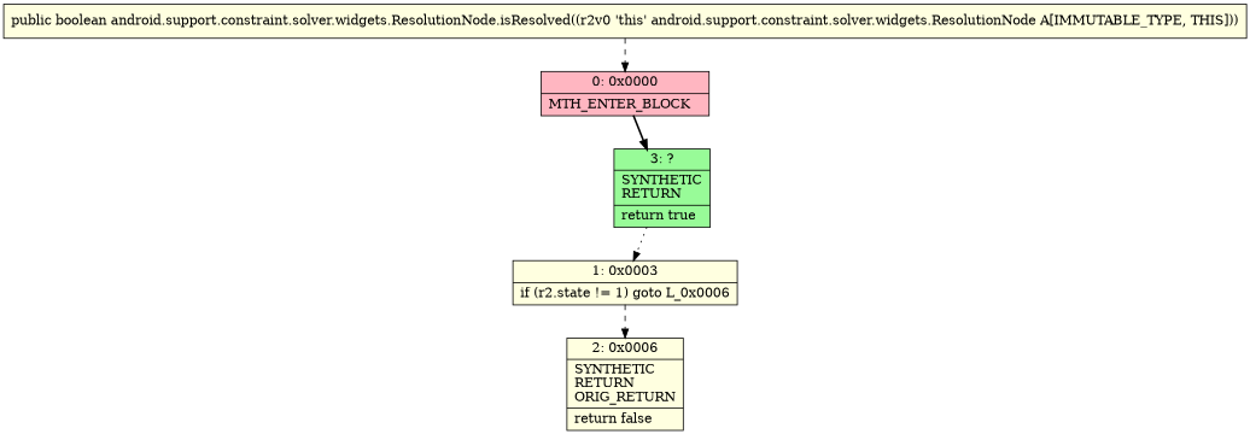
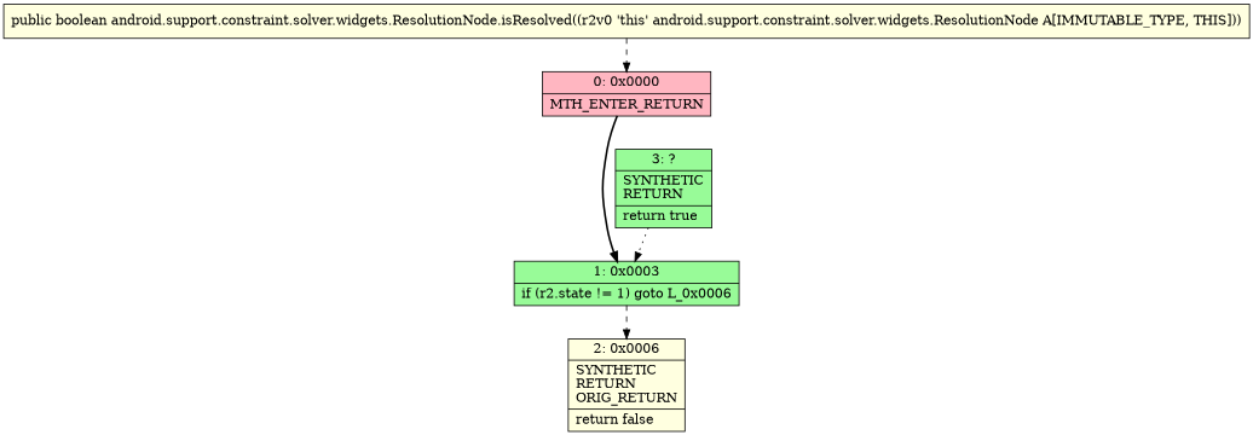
  digraph {
    node [fillcolor=palegreen shape=record style=filled]
    edge [style=dashed]
-   n1 [fillcolor=lightpink label="{0\:\ 0x0000|MTH_ENTER_BLOCK\l}"]
-   n2 [fillcolor=lightyellow label="{1\:\ 0x0003|if (r2.state != 1) goto L_0x0006\l}"]
+   n1 [fillcolor=lightpink label="{0\:\ 0x0000|MTH_ENTER_RETURN\l}"]
+   n2 [label="{1\:\ 0x0003|if (r2.state != 1) goto L_0x0006\l}"]
    n3 [fillcolor=lightyellow label="{2\:\ 0x0006|SYNTHETIC\lRETURN\lORIG_RETURN\l|return false\l}"]
    n4 [label="{3\:\ ?|SYNTHETIC\lRETURN\l|return true\l}"]
    n5 [fillcolor=lightyellow label="{public boolean android.support.constraint.solver.widgets.ResolutionNode.isResolved((r2v0 'this' android.support.constraint.solver.widgets.ResolutionNode A[IMMUTABLE_TYPE, THIS])) }"]
-   n1 -> n4 [style=bold]
+   n1 -> n2 [style=bold]
    n2 -> n3
    n4 -> n2 [style=dotted]
    n5 -> n1
  }
